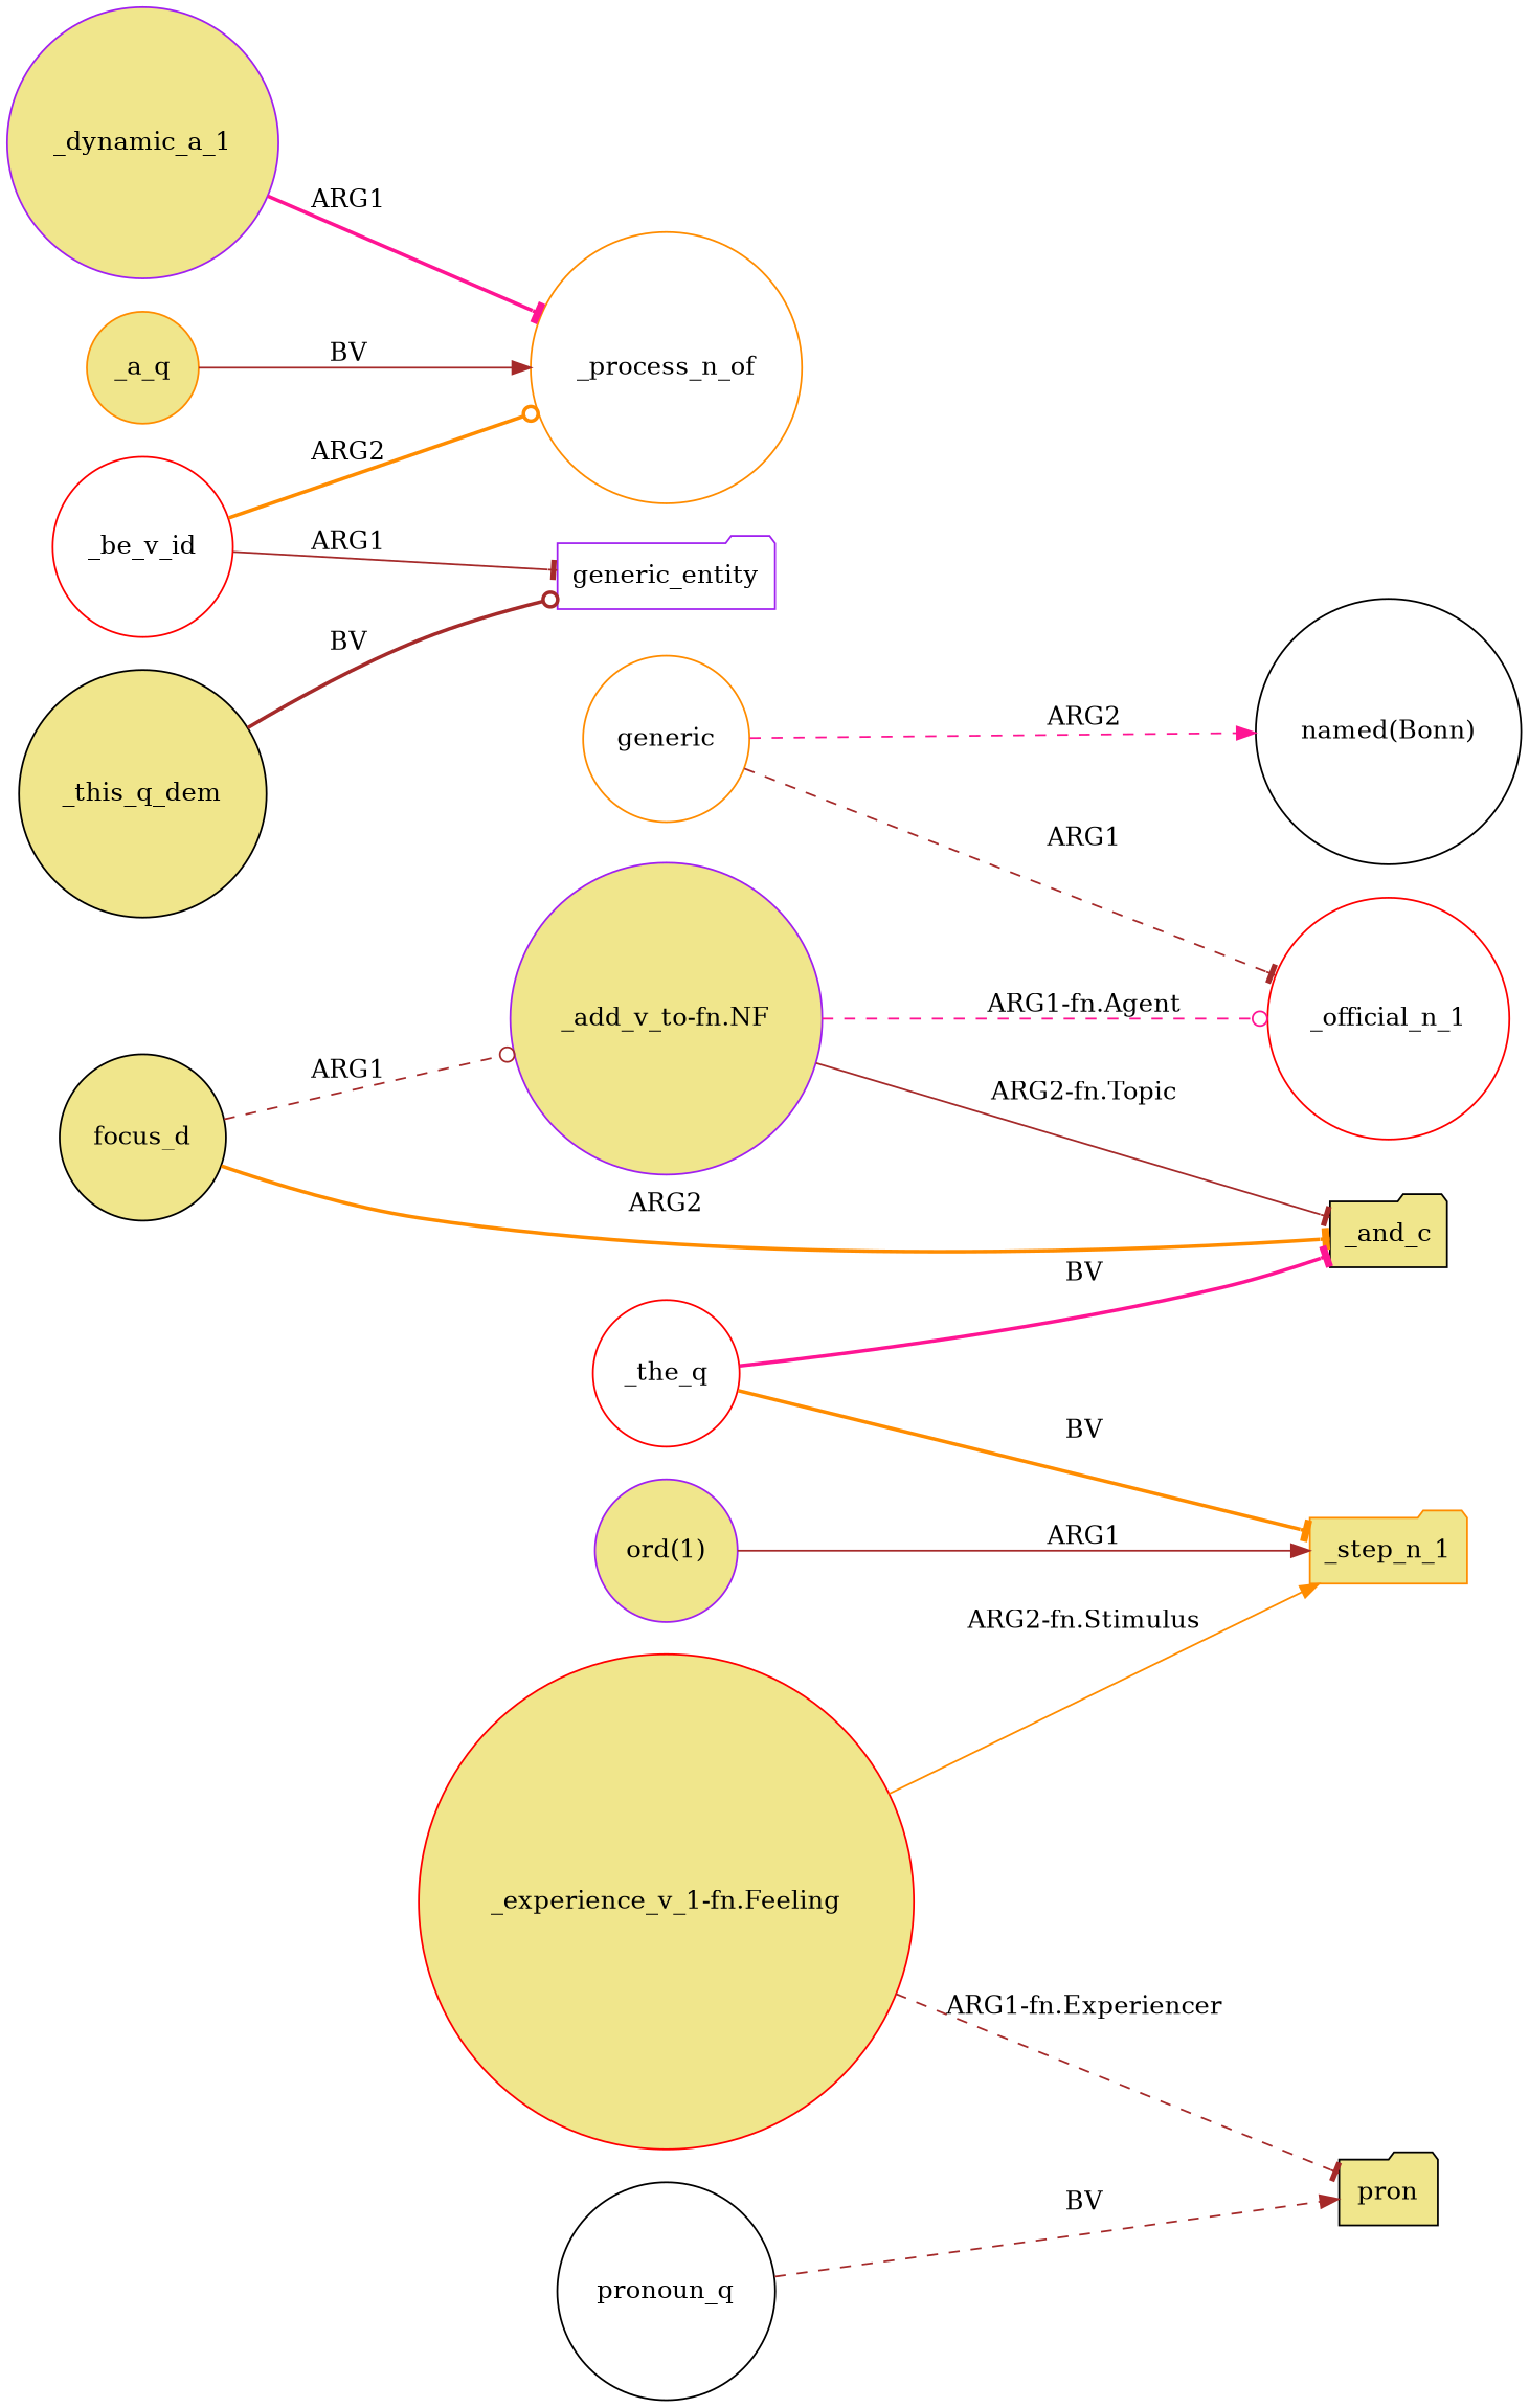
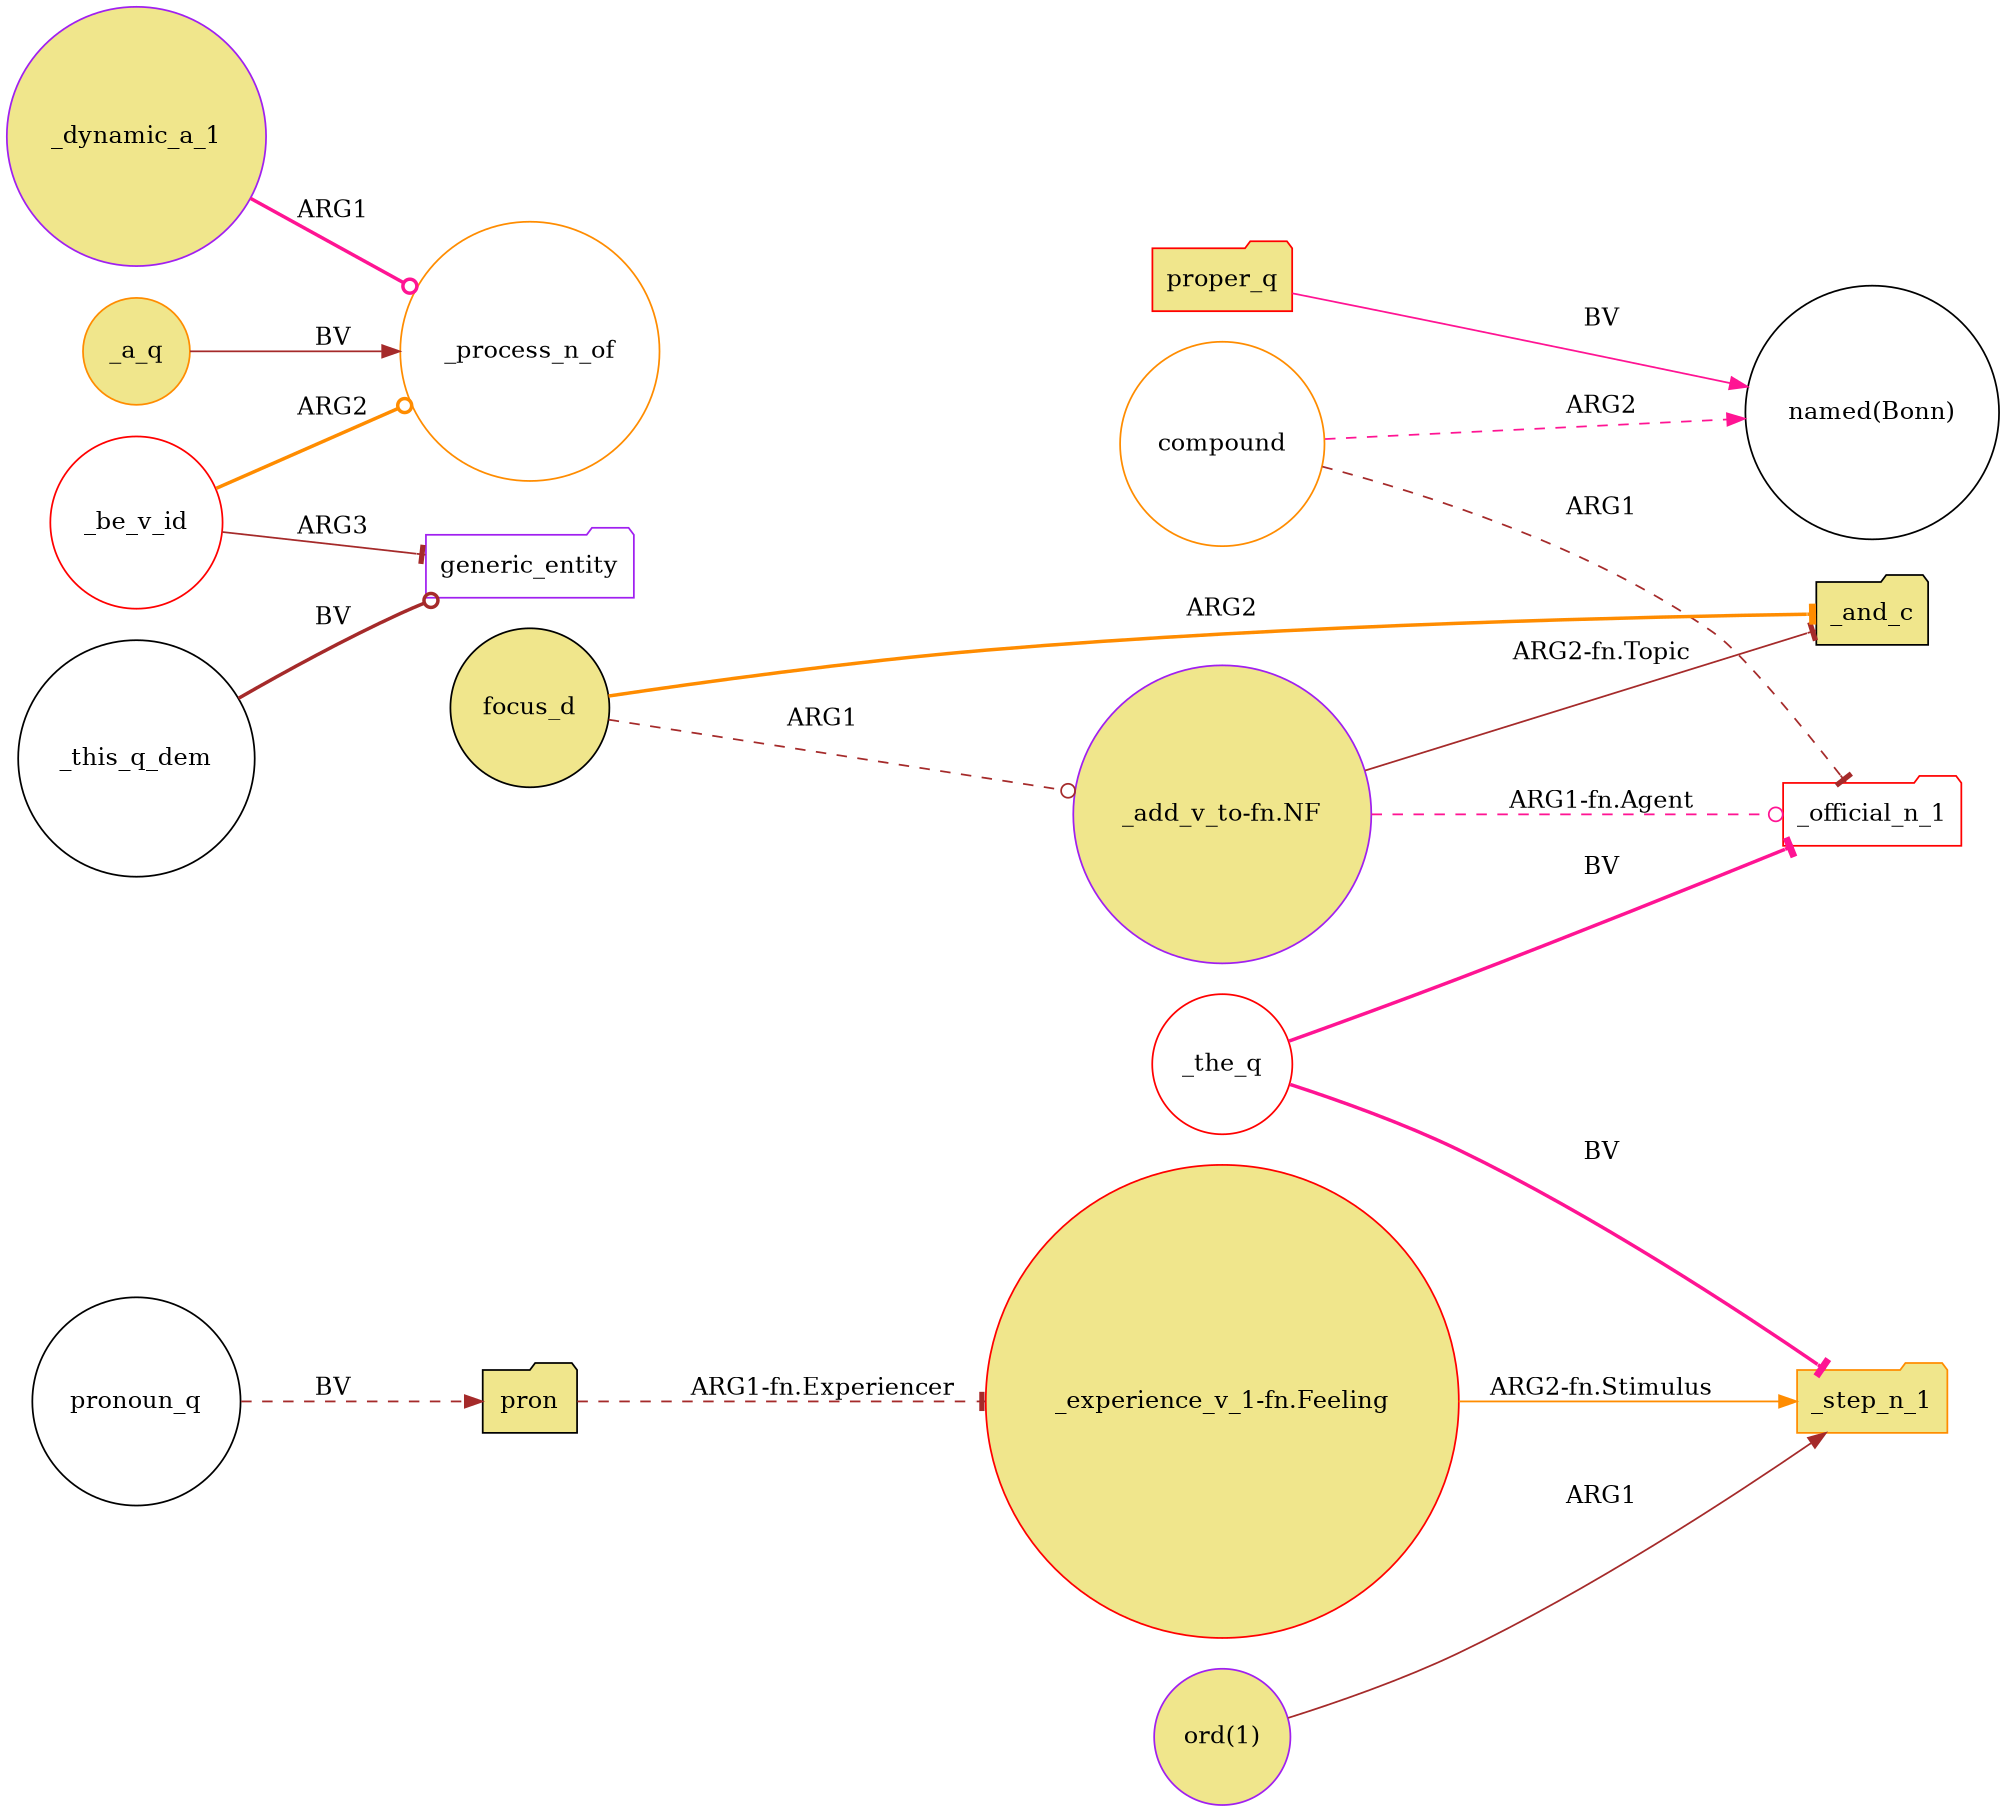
  digraph {
    rankdir=LR
    node [color=black fillcolor=khaki shape=circle style=filled]
    edge [arrowhead=tee color=brown style=solid]
+   proper_q [color=red shape=folder]
    "named(Bonn)" [fillcolor=white]
-   compound [color=darkorange fillcolor=white label=generic]
-   _official_n_1 [color=red fillcolor=white]
+   compound [color=darkorange fillcolor=white]
+   _official_n_1 [color=red fillcolor=white shape=folder]
    "_experience_v_1-fn.Feeling" [color=red]
    _step_n_1 [color=darkorange shape=folder]
    pron [shape=folder]
    _a_q [color=darkorange]
    _process_n_of [color=darkorange fillcolor=white]
    generic_entity [color=purple fillcolor=white shape=folder]
-   _this_q_dem
+   _this_q_dem [fillcolor=white]
    "_add_v_to-fn.NF" [color=purple]
    _and_c [shape=folder]
    _be_v_id [color=red fillcolor=white]
    focus_d
    _dynamic_a_1 [color=purple]
    "ord(1)" [color=purple]
    _the_q [color=red fillcolor=white]
    pronoun_q [fillcolor=white]
+   proper_q -> "named(Bonn)" [arrowhead=normal color=deeppink label=BV]
    compound -> "named(Bonn)" [arrowhead=normal color=deeppink label=ARG2 style=dashed]
    compound -> _official_n_1 [label=ARG1 style=dashed]
    "_experience_v_1-fn.Feeling" -> _step_n_1 [arrowhead=normal color=darkorange label="ARG2-fn.Stimulus"]
-   "_experience_v_1-fn.Feeling" -> pron [label="ARG1-fn.Experiencer" style=dashed]
+   pron -> "_experience_v_1-fn.Feeling" [label="ARG1-fn.Experiencer" style=dashed]
    _a_q -> _process_n_of [arrowhead=normal label=BV]
    _this_q_dem -> generic_entity [arrowhead=odot label=BV style=bold]
    "_add_v_to-fn.NF" -> _official_n_1 [arrowhead=odot color=deeppink label="ARG1-fn.Agent" style=dashed]
    "_add_v_to-fn.NF" -> _and_c [label="ARG2-fn.Topic"]
    _be_v_id -> _process_n_of [arrowhead=odot color=darkorange label=ARG2 style=bold]
-   _be_v_id -> generic_entity [label=ARG1]
+   _be_v_id -> generic_entity [label=ARG3]
    focus_d -> "_add_v_to-fn.NF" [arrowhead=odot label=ARG1 style=dashed]
    focus_d -> _and_c [color=darkorange label=ARG2 style=bold]
-   _dynamic_a_1 -> _process_n_of [color=deeppink label=ARG1 style=bold]
+   _dynamic_a_1 -> _process_n_of [arrowhead=odot color=deeppink label=ARG1 style=bold]
    "ord(1)" -> _step_n_1 [arrowhead=normal label=ARG1]
-   _the_q -> _and_c [color=deeppink label=BV style=bold]
-   _the_q -> _step_n_1 [color=darkorange label=BV style=bold]
+   _the_q -> _official_n_1 [color=deeppink label=BV style=bold]
+   _the_q -> _step_n_1 [color=deeppink label=BV style=bold]
    pronoun_q -> pron [arrowhead=normal label=BV style=dashed]
  }
